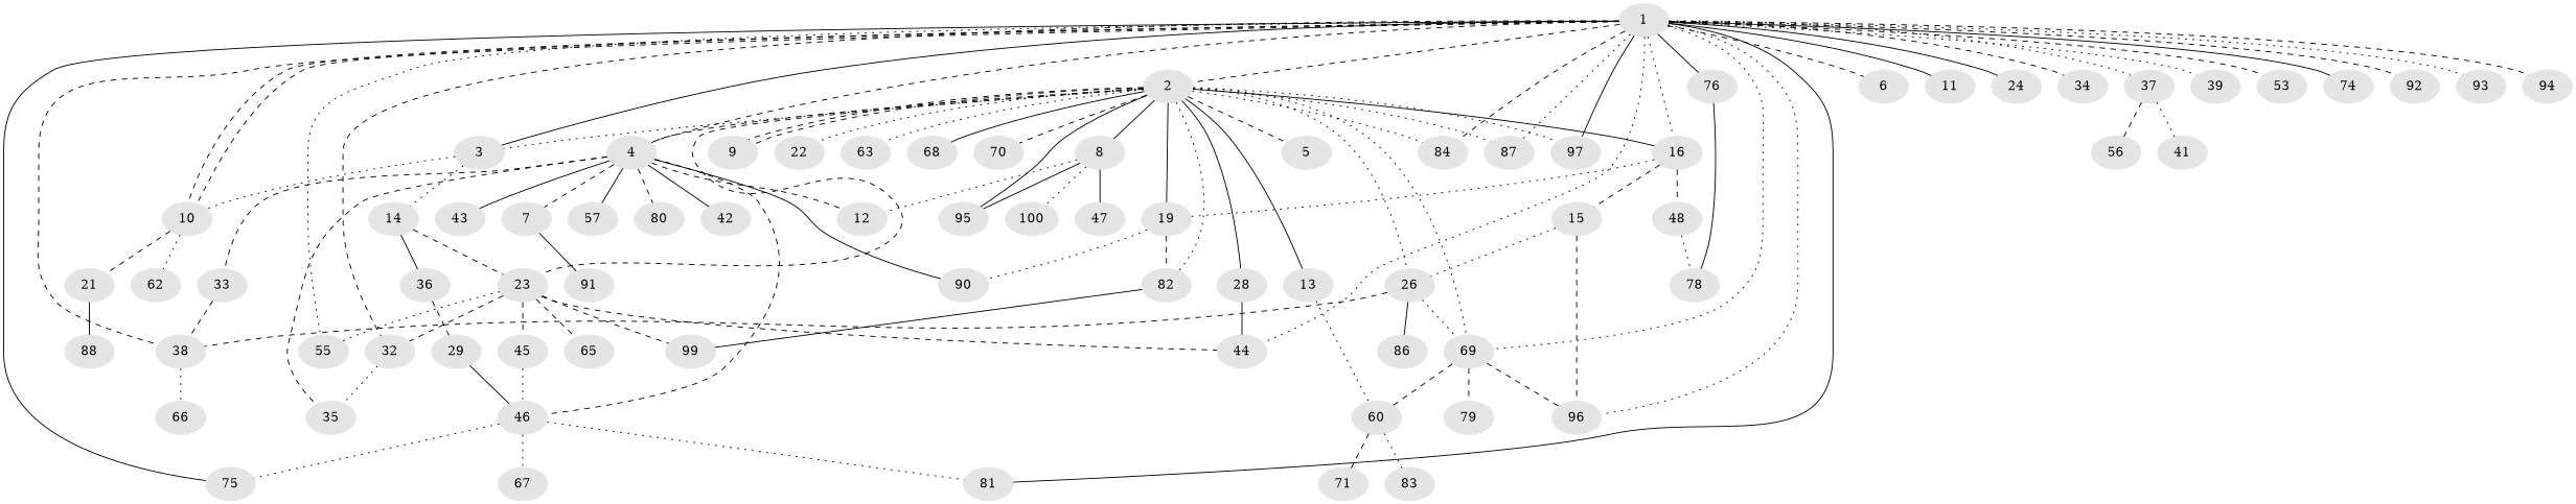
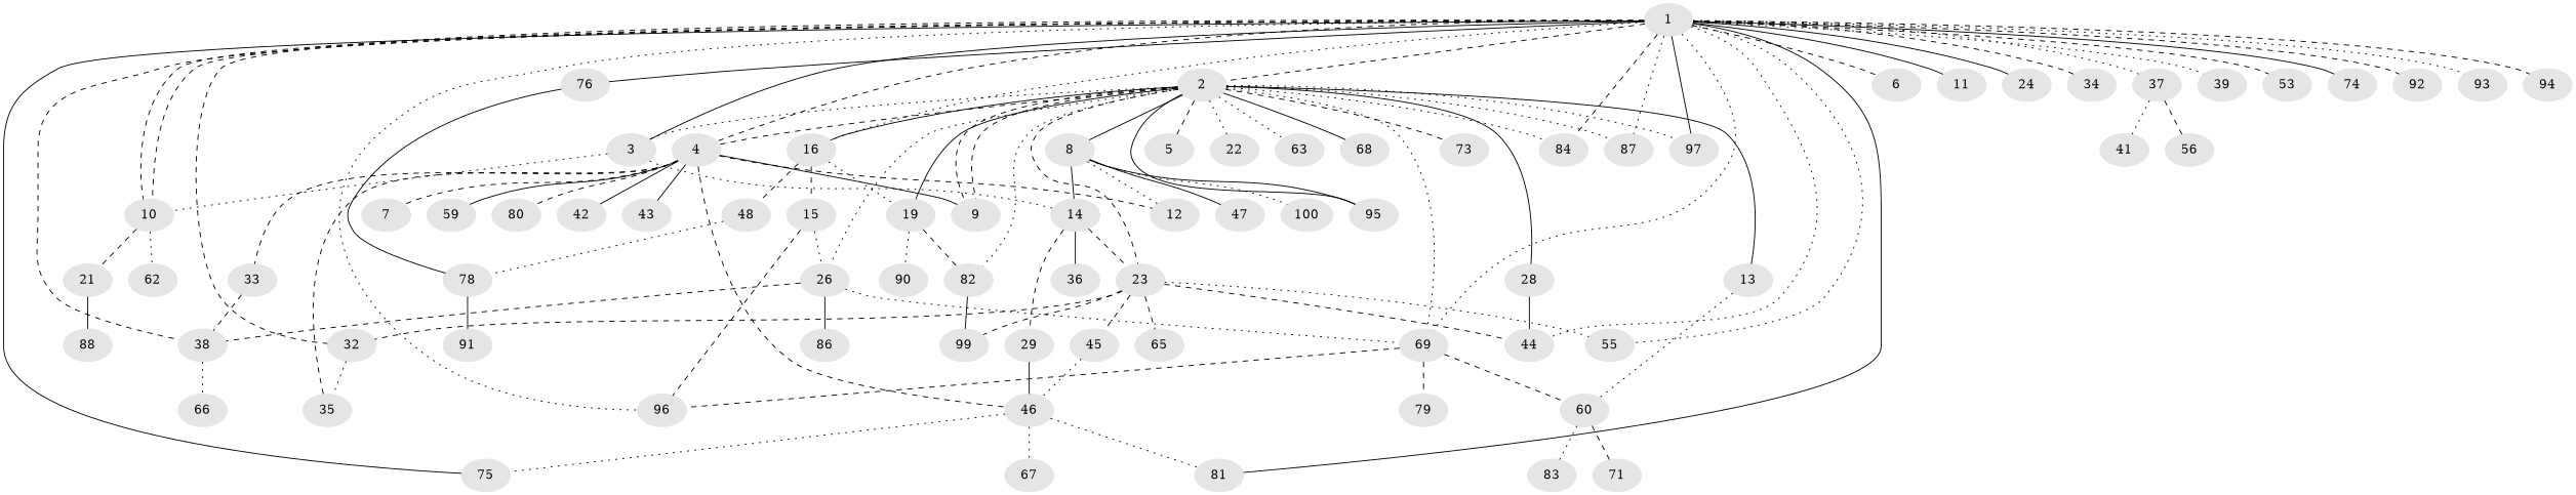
  graph {
    node [color=gray90 style=filled]
    edge [style=dashed]
    1 [super="+27"]
    2 [super="+40"]
    3 [super="+89"]
    4 [super="+18"]
    6
    10 [super="+25"]
    11
    16
    24
    32
    34
    37 [super="+50"]
    38 [super="+98"]
    39
    44 [super="+52"]
    n16 [label=69 super="+59"]
    53
    55 [super="+70"]
    74
    75
    76
    81
    84
    87
    92
    93
    94
    96
    97
    5
    8 [super="+72"]
    9
    13 [super="+30"]
    19 [super="+20"]
    22
    23 [super="+85"]
    26 [super="+31"]
    28 [super="+51"]
    63
    68
-   73 [label=70]
+   73
    82
    95
    14 [super="+17"]
    7
    12 [super="+58"]
    33
    35 [super="+69"]
    42
    43
    46 [super="+61"]
-   57
+   57 [label=59]
    80
    21
    62
    15 [super="+77"]
    48 [super="+54"]
    41
    56
    66
    60 [super="+64"]
    79
    78
    47
    100
    90
    45
    65
    99
    86
    29
    36
    67
    88
    71
    83
    91
    1 -- 2 [weight=2]
    1 -- 3 [style=solid]
    1 -- 4 [weight=2]
    1 -- 6
    1 -- 10
    1 -- 10
    1 -- 11 [style=solid]
    1 -- 16 [style=dotted]
    1 -- 24 [style=solid]
    1 -- 32
    1 -- 34
    1 -- 37 [style=dotted]
    1 -- 38 [weight=2]
    1 -- 39 [style=dotted]
    1 -- 44 [style=dotted]
    1 -- n16 [style=dotted]
    1 -- 53
    1 -- 55 [style=dotted]
    1 -- 74 [style=solid]
    1 -- 75 [style=solid]
    1 -- 76 [style=solid]
    1 -- 81 [style=solid]
    1 -- 84
    1 -- 87 [style=dotted]
    1 -- 92
    1 -- 93 [style=dotted]
    1 -- 94
    1 -- 96 [style=dotted]
    1 -- 97 [style=solid]
    2 -- 3 [style=dotted]
    2 -- 4
    2 -- 16 [style=solid]
    2 -- n16 [style=dotted]
    2 -- 84 [style=dotted]
    2 -- 87 [style=dotted]
    2 -- 97 [style=dotted]
    2 -- 5
    2 -- 8 [style=solid]
    2 -- 9
    2 -- 9
    2 -- 13 [style=solid]
    2 -- 19 [style=solid]
    2 -- 22 [style=dotted]
    2 -- 23
    2 -- 26 [style=dotted]
    2 -- 28 [style=solid]
    2 -- 63 [style=dotted]
    2 -- 68 [style=solid]
    2 -- 73
    2 -- 82 [style=dotted]
    2 -- 95 [style=solid]
    3 -- 10 [style=dotted]
    3 -- 14 [style=dotted]
-   4 -- 90 [style=solid]
+   4 -- 9 [style=solid]
    4 -- 7
    4 -- 12
    4 -- 33
    4 -- 35
    4 -- 42 [style=solid]
    4 -- 43 [style=solid]
    4 -- 46
    4 -- 57 [style=solid]
    4 -- 80
    10 -- 21
    10 -- 62 [style=dotted]
    16 -- 19 [style=dotted]
    16 -- 15
    16 -- 48
    32 -- 35 [style=dotted]
    37 -- 41 [style=dotted]
    37 -- 56
    38 -- 66 [style=dotted]
    n16 -- 96
    n16 -- 60
    n16 -- 79
    76 -- 78 [style=solid]
    8 -- 95 [style=solid]
+   8 -- 14 [style=solid]
    8 -- 12 [style=dotted]
    8 -- 47 [style=solid]
    8 -- 100 [style=dotted]
    13 -- 60 [style=dotted]
    19 -- 82
    19 -- 90 [style=dotted]
    23 -- 32
    23 -- 44
    23 -- 55 [style=dotted]
    23 -- 45
    23 -- 65
    23 -- 99
    26 -- 38
    26 -- n16 [style=dotted]
    26 -- 86 [style=solid]
    28 -- 44 [style=solid]
    82 -- 99 [style=solid]
    14 -- 23
-   36 -- 29
+   14 -- 29
    14 -- 36 [style=solid]
    33 -- 38
    46 -- 75 [style=dotted]
    46 -- 81 [style=dotted]
    46 -- 67 [style=dotted]
    21 -- 88 [style=solid]
    15 -- 96
    15 -- 26 [style=dotted]
    48 -- 78 [style=dotted]
    60 -- 71
    60 -- 83 [style=dotted]
-   7 -- 91 [style=solid]
+   78 -- 91 [style=solid]
    45 -- 46 [style=dotted]
    29 -- 46 [style=solid]
  }
